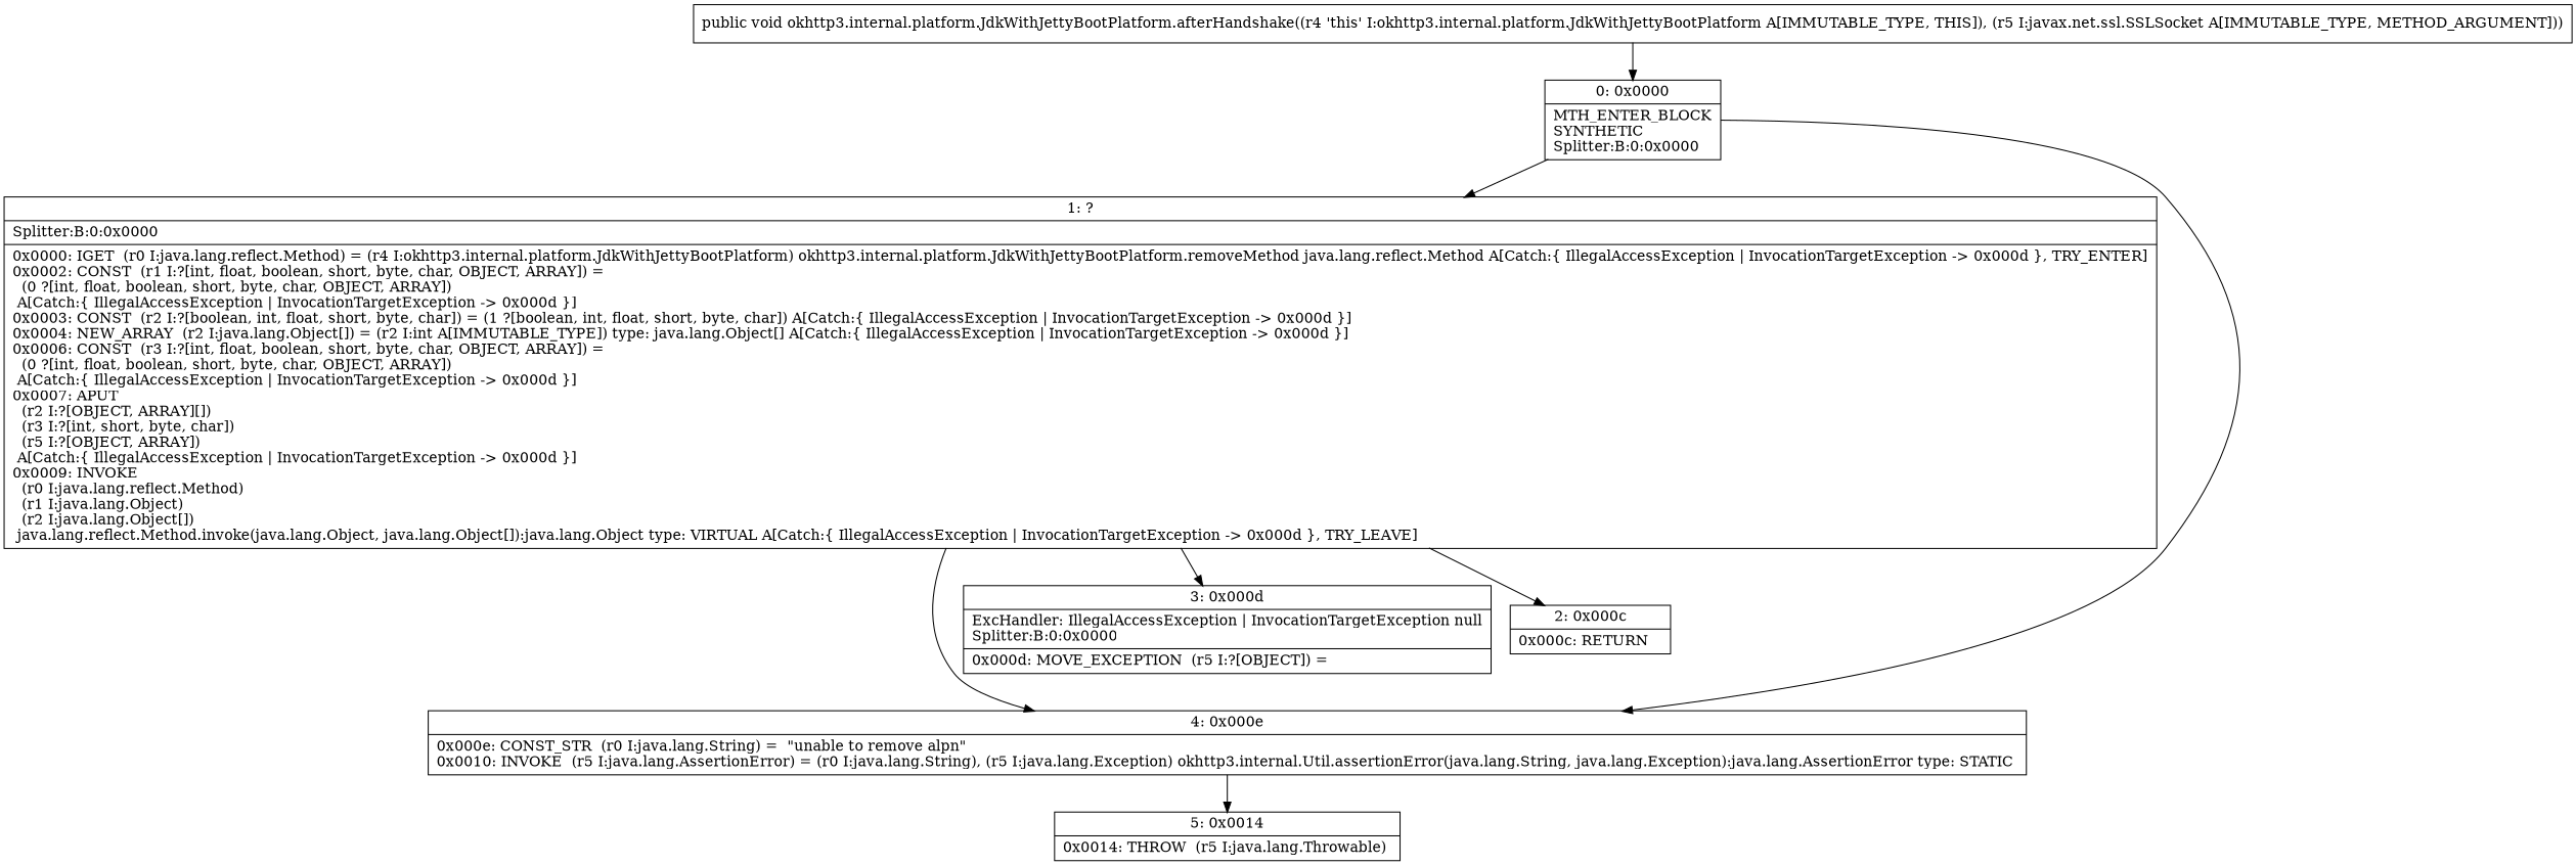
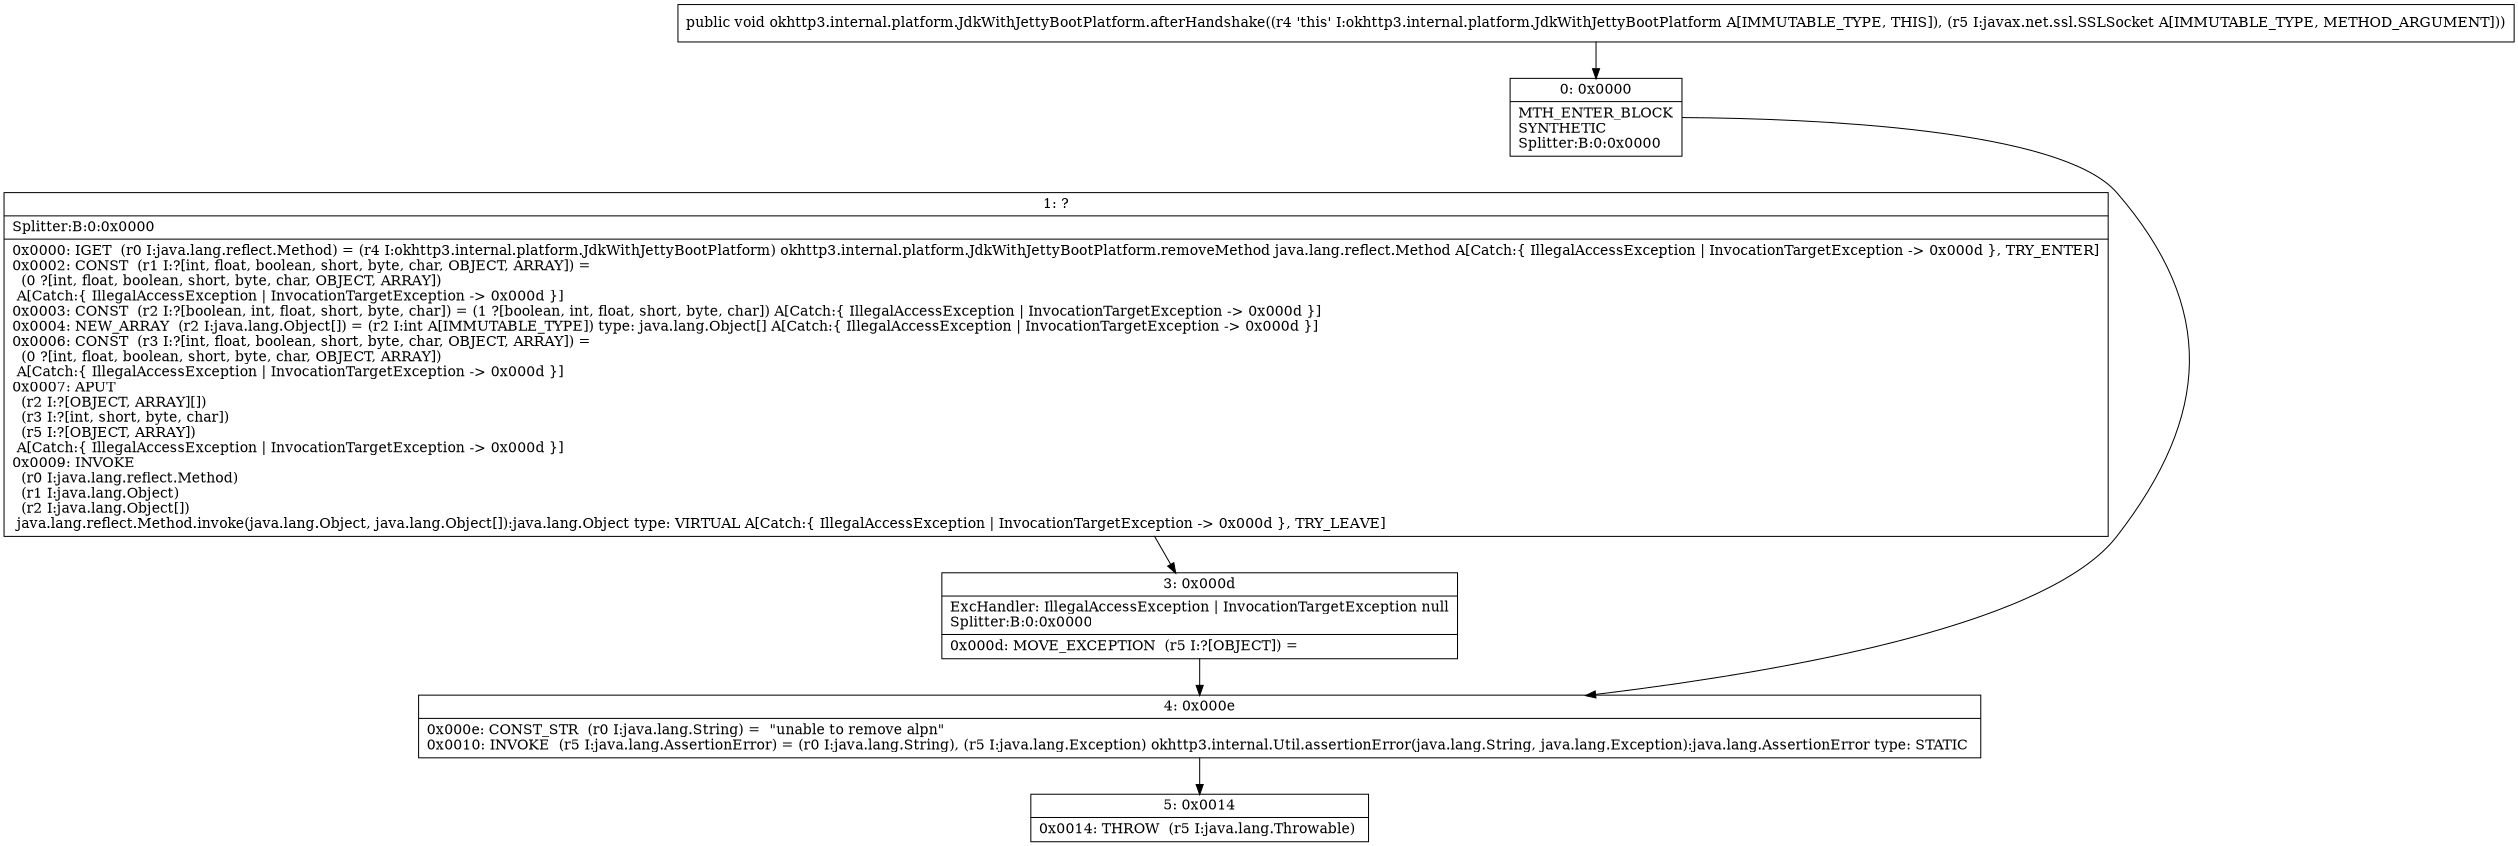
  digraph {
    node [shape=record]
    n1 [label="{0\:\ 0x0000|MTH_ENTER_BLOCK\lSYNTHETIC\lSplitter:B:0:0x0000\l}"]
    n2 [label="{1\:\ ?|Splitter:B:0:0x0000\l|0x0000: IGET  (r0 I:java.lang.reflect.Method) = (r4 I:okhttp3.internal.platform.JdkWithJettyBootPlatform) okhttp3.internal.platform.JdkWithJettyBootPlatform.removeMethod java.lang.reflect.Method A[Catch:\{ IllegalAccessException \| InvocationTargetException \-\> 0x000d \}, TRY_ENTER]\l0x0002: CONST  (r1 I:?[int, float, boolean, short, byte, char, OBJECT, ARRAY]) = \l  (0 ?[int, float, boolean, short, byte, char, OBJECT, ARRAY])\l A[Catch:\{ IllegalAccessException \| InvocationTargetException \-\> 0x000d \}]\l0x0003: CONST  (r2 I:?[boolean, int, float, short, byte, char]) = (1 ?[boolean, int, float, short, byte, char]) A[Catch:\{ IllegalAccessException \| InvocationTargetException \-\> 0x000d \}]\l0x0004: NEW_ARRAY  (r2 I:java.lang.Object[]) = (r2 I:int A[IMMUTABLE_TYPE]) type: java.lang.Object[] A[Catch:\{ IllegalAccessException \| InvocationTargetException \-\> 0x000d \}]\l0x0006: CONST  (r3 I:?[int, float, boolean, short, byte, char, OBJECT, ARRAY]) = \l  (0 ?[int, float, boolean, short, byte, char, OBJECT, ARRAY])\l A[Catch:\{ IllegalAccessException \| InvocationTargetException \-\> 0x000d \}]\l0x0007: APUT  \l  (r2 I:?[OBJECT, ARRAY][])\l  (r3 I:?[int, short, byte, char])\l  (r5 I:?[OBJECT, ARRAY])\l A[Catch:\{ IllegalAccessException \| InvocationTargetException \-\> 0x000d \}]\l0x0009: INVOKE  \l  (r0 I:java.lang.reflect.Method)\l  (r1 I:java.lang.Object)\l  (r2 I:java.lang.Object[])\l java.lang.reflect.Method.invoke(java.lang.Object, java.lang.Object[]):java.lang.Object type: VIRTUAL A[Catch:\{ IllegalAccessException \| InvocationTargetException \-\> 0x000d \}, TRY_LEAVE]\l}"]
    n3 [label="{4\:\ 0x000e|0x000e: CONST_STR  (r0 I:java.lang.String) =  \"unable to remove alpn\" \l0x0010: INVOKE  (r5 I:java.lang.AssertionError) = (r0 I:java.lang.String), (r5 I:java.lang.Exception) okhttp3.internal.Util.assertionError(java.lang.String, java.lang.Exception):java.lang.AssertionError type: STATIC \l}"]
    n4 [label="{3\:\ 0x000d|ExcHandler: IllegalAccessException \| InvocationTargetException null\lSplitter:B:0:0x0000\l|0x000d: MOVE_EXCEPTION  (r5 I:?[OBJECT]) =  \l}"]
-   n5 [label="{2\:\ 0x000c|0x000c: RETURN   \l}"]
    n6 [label="{5\:\ 0x0014|0x0014: THROW  (r5 I:java.lang.Throwable) \l}"]
    n7 [label="{public void okhttp3.internal.platform.JdkWithJettyBootPlatform.afterHandshake((r4 'this' I:okhttp3.internal.platform.JdkWithJettyBootPlatform A[IMMUTABLE_TYPE, THIS]), (r5 I:javax.net.ssl.SSLSocket A[IMMUTABLE_TYPE, METHOD_ARGUMENT])) }"]
-   n1 -> n2
    n1 -> n3
    n2 -> n4
-   n2 -> n5
    n3 -> n6
-   n2 -> n3
+   n4 -> n3
    n7 -> n1
  }
